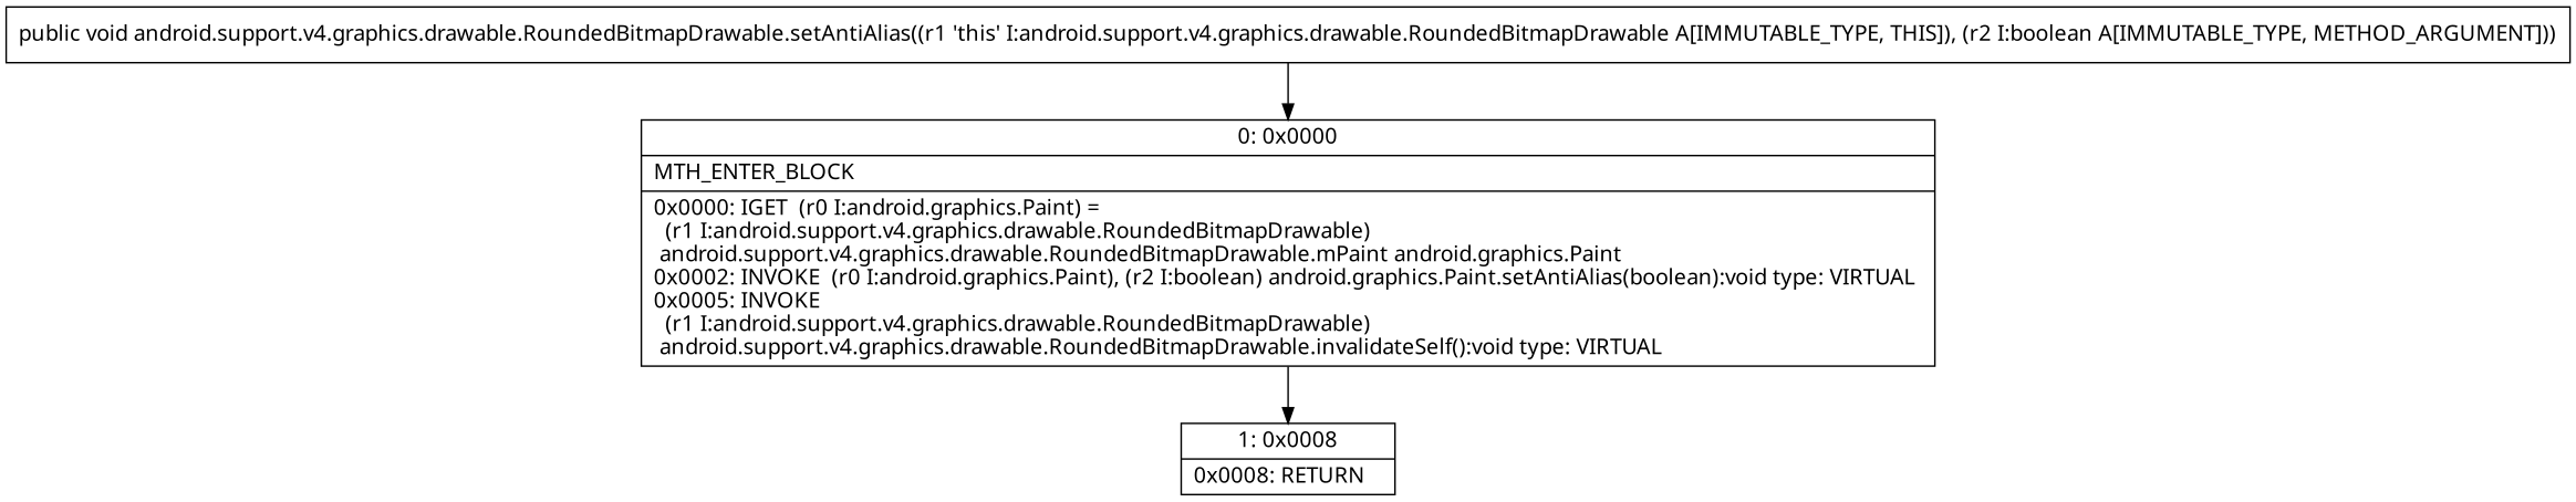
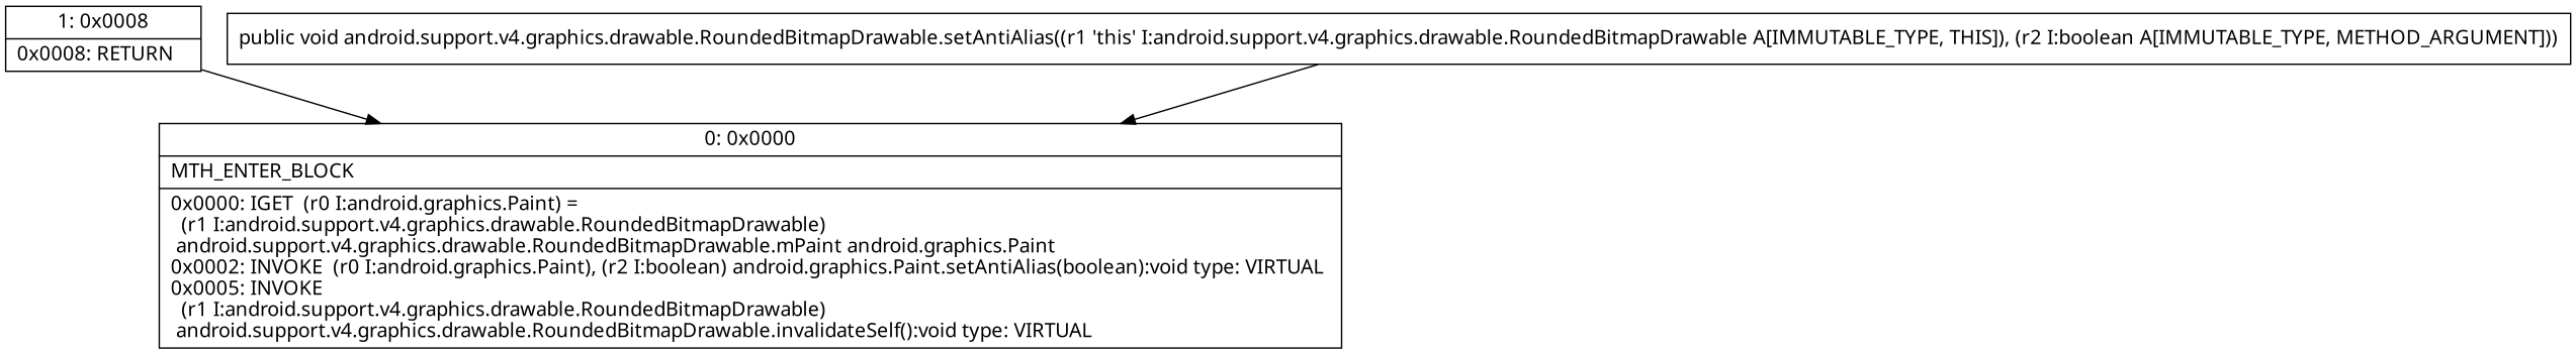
  digraph {
    fontname="Noto Sans"
    node [shape=record fontname="Noto Sans"]
    edge [fontname="Noto Sans"]
    n1 [label="{0\:\ 0x0000|MTH_ENTER_BLOCK\l|0x0000: IGET  (r0 I:android.graphics.Paint) = \l  (r1 I:android.support.v4.graphics.drawable.RoundedBitmapDrawable)\l android.support.v4.graphics.drawable.RoundedBitmapDrawable.mPaint android.graphics.Paint \l0x0002: INVOKE  (r0 I:android.graphics.Paint), (r2 I:boolean) android.graphics.Paint.setAntiAlias(boolean):void type: VIRTUAL \l0x0005: INVOKE  \l  (r1 I:android.support.v4.graphics.drawable.RoundedBitmapDrawable)\l android.support.v4.graphics.drawable.RoundedBitmapDrawable.invalidateSelf():void type: VIRTUAL \l}"]
    n2 [label="{1\:\ 0x0008|0x0008: RETURN   \l}"]
    n3 [label="{public void android.support.v4.graphics.drawable.RoundedBitmapDrawable.setAntiAlias((r1 'this' I:android.support.v4.graphics.drawable.RoundedBitmapDrawable A[IMMUTABLE_TYPE, THIS]), (r2 I:boolean A[IMMUTABLE_TYPE, METHOD_ARGUMENT])) }"]
-   n1 -> n2
+   n2 -> n1
    n3 -> n1
  }
